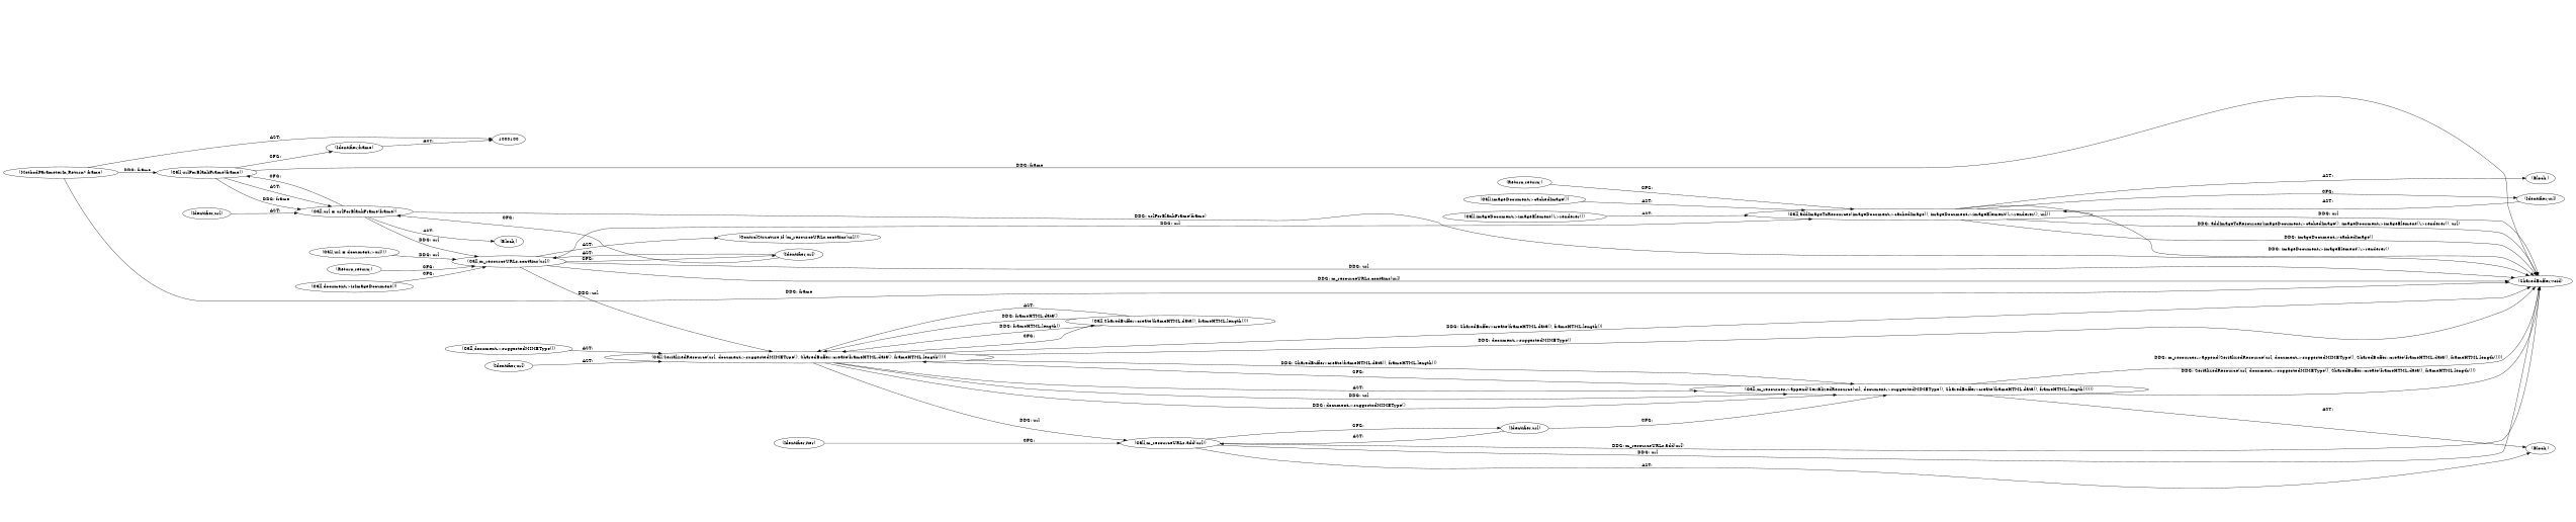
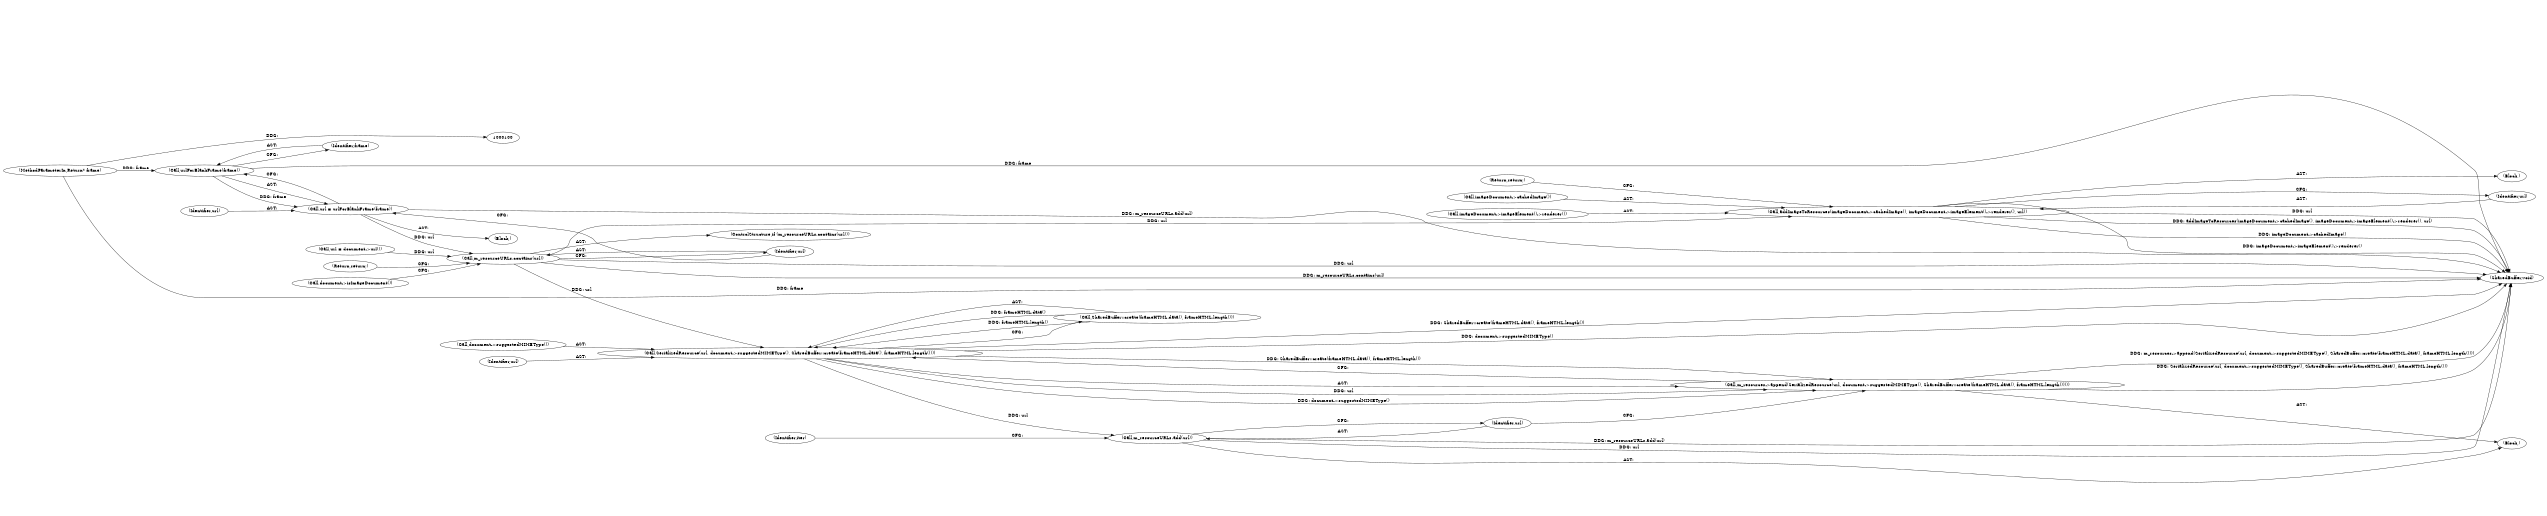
  digraph {
    fontname="DejaVu Serif"
    rankdir=LR
    node [fontname="DejaVu Serif"]
    edge [fontname="DejaVu Serif"]
    n1 [label="(MethodParameterIn,Return* frame)"]
    n2 [label="(Call,urlForBlankFrame(frame))"]
    n3 [label="(SharedBuffer,void)"]
    1000100
    n5 [label="(Call,url = urlForBlankFrame(frame))"]
    n6 [label="(Identifier,frame)"]
    n7 [label="(Call,m_resourceURLs.contains(url))"]
    n8 [label="(Block,)"]
    n9 [label="(Call,addImageToResources(imageDocument->cachedImage(), imageDocument->imageElement()->renderer(), url))"]
    n10 [label="(Call,SerializedResource(url, document->suggestedMIMEType(), SharedBuffer::create(frameHTML.data(), frameHTML.length())))"]
    n11 [label="(ControlStructure,if (m_resourceURLs.contains(url)))"]
    n12 [label="(Identifier,url)"]
    n13 [label="(Block,)"]
    n14 [label="(Identifier,url)"]
    n15 [label="(Call,m_resources->append(SerializedResource(url, document->suggestedMIMEType(), SharedBuffer::create(frameHTML.data(), frameHTML.length()))))"]
    n16 [label="(Call,m_resourceURLs.add(url))"]
    n17 [label="(Call,SharedBuffer::create(frameHTML.data(), frameHTML.length()))"]
    n18 [label="(Block,)"]
    n19 [label="(Identifier,url)"]
    n20 [label="(Identifier,url)"]
    n21 [label="(Return,return;)"]
    n22 [label="(Call,imageDocument->cachedImage())"]
    n23 [label="(Call,url = document->url())"]
    n24 [label="(Call,imageDocument->imageElement()->renderer())"]
    n25 [label="(Identifier,url)"]
    n26 [label="(Return,return;)"]
    n27 [label="(Call,document->isImageDocument())"]
    n28 [label="(Identifier,iter)"]
    n29 [label="(Call,document->suggestedMIMEType())"]
    n1 -> n2 [label="DDG: frame"]
    n1 -> n3 [label="DDG: frame"]
-   n1 -> 1000100 [label="AST: "]
+   n1 -> 1000100 [label="DDG: "]
    n2 -> n3 [label="DDG: frame"]
    n2 -> n5 [label="AST: "]
    n2 -> n5 [label="DDG: frame"]
    n2 -> n6 [label="CFG: "]
    n5 -> n2 [label="CFG: "]
-   n5 -> n3 [label="DDG: urlForBlankFrame(frame)"]
+   n5 -> n3 [label="DDG: m_resourceURLs.add(url)"]
    n5 -> n7 [label="DDG: url"]
    n5 -> n8 [label="AST: "]
-   n6 -> 1000100 [label="AST: "]
+   n6 -> n2 [label="AST: "]
    n7 -> n3 [label="DDG: url"]
    n7 -> n3 [label="DDG: m_resourceURLs.contains(url)"]
    n7 -> n9 [label="DDG: url"]
    n7 -> n10 [label="DDG: url"]
    n7 -> n11 [label="AST: "]
    n7 -> n12 [label="CFG: "]
    n9 -> n3 [label="DDG: addImageToResources(imageDocument->cachedImage(), imageDocument->imageElement()->renderer(), url)"]
    n9 -> n3 [label="DDG: imageDocument->cachedImage()"]
    n9 -> n3 [label="DDG: imageDocument->imageElement()->renderer()"]
    n9 -> n3 [label="DDG: url"]
    n9 -> n13 [label="AST: "]
    n9 -> n14 [label="CFG: "]
    n10 -> n3 [label="DDG: SharedBuffer::create(frameHTML.data(), frameHTML.length())"]
    n10 -> n3 [label="DDG: document->suggestedMIMEType()"]
    n10 -> n15 [label="AST: "]
    n10 -> n15 [label="DDG: url"]
    n10 -> n15 [label="DDG: document->suggestedMIMEType()"]
    n10 -> n15 [label="DDG: SharedBuffer::create(frameHTML.data(), frameHTML.length())"]
    n10 -> n16 [label="DDG: url"]
    n10 -> n17 [label="CFG: "]
    n12 -> n5 [label="CFG: "]
    n12 -> n7 [label="AST: "]
    n14 -> n9 [label="AST: "]
    n15 -> n3 [label="DDG: SerializedResource(url, document->suggestedMIMEType(), SharedBuffer::create(frameHTML.data(), frameHTML.length()))"]
    n15 -> n3 [label="DDG: m_resources->append(SerializedResource(url, document->suggestedMIMEType(), SharedBuffer::create(frameHTML.data(), frameHTML.length())))"]
    n15 -> n10 [label="CFG: "]
    n15 -> n18 [label="AST: "]
    n16 -> n3 [label="DDG: m_resourceURLs.add(url)"]
    n16 -> n3 [label="DDG: url"]
    n16 -> n18 [label="AST: "]
    n16 -> n19 [label="CFG: "]
    n17 -> n10 [label="AST: "]
    n17 -> n10 [label="DDG: frameHTML.data()"]
    n17 -> n10 [label="DDG: frameHTML.length()"]
    n19 -> n15 [label="CFG: "]
    n19 -> n16 [label="AST: "]
    n20 -> n5 [label="AST: "]
    n21 -> n9 [label="CFG: "]
    n22 -> n9 [label="AST: "]
    n23 -> n7 [label="DDG: url"]
    n24 -> n9 [label="AST: "]
    n25 -> n10 [label="AST: "]
    n26 -> n7 [label="CFG: "]
    n27 -> n7 [label="CFG: "]
    n28 -> n16 [label="CFG: "]
    n29 -> n10 [label="AST: "]
  }
